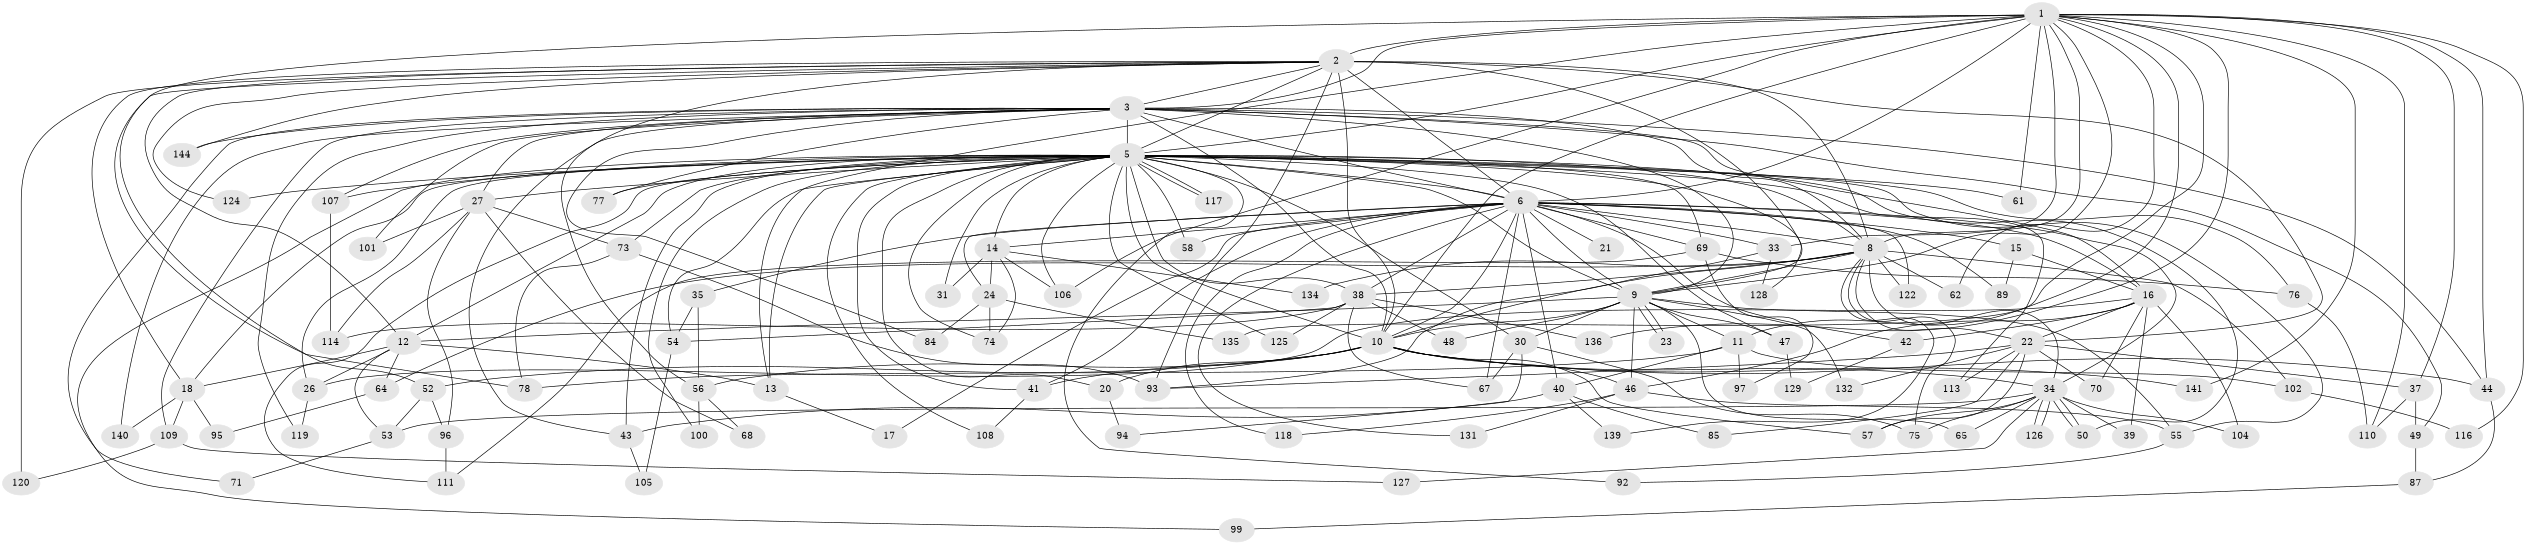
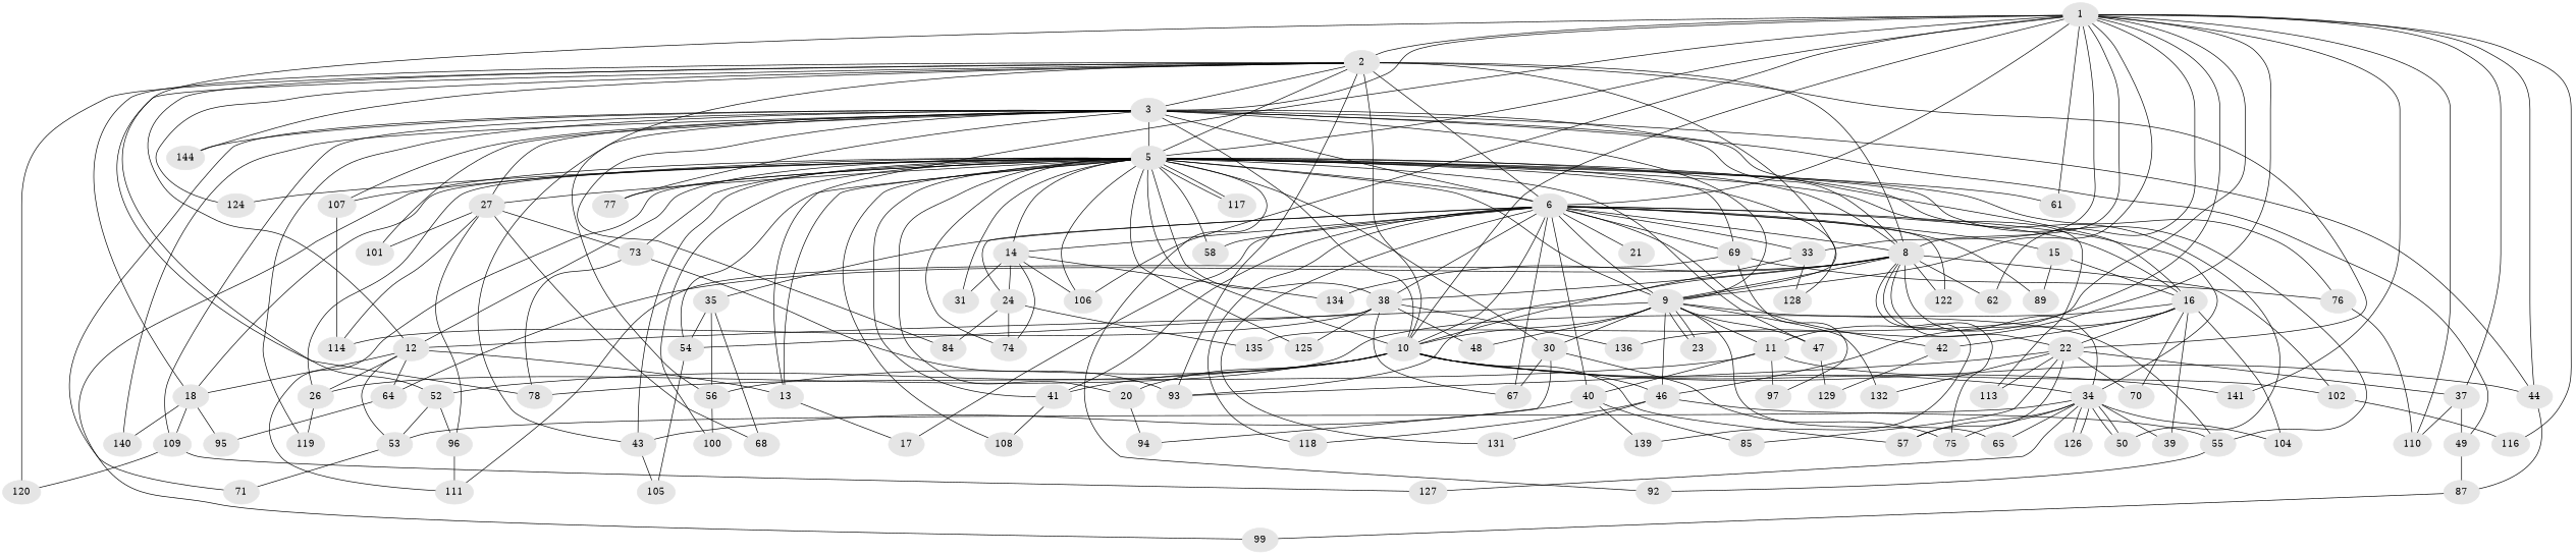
  graph {
    node [color=gray90 style=filled]
    1 [super="+133"]
    2 [super="+4"]
    3 [super="+32"]
    5 [super="+28"]
    6 [super="+7"]
    8 [super="+121"]
    9 [super="+83"]
    10 [super="+25"]
    11 [super="+142"]
    13 [super="+29"]
    33 [super="+137"]
    37
    44 [super="+79"]
    52
    61
    62
    106 [super="+130"]
    110 [super="+147"]
    116
    135
    136
    141
    12 [super="+143"]
    18 [super="+19"]
    22 [super="+81"]
    56 [super="+148"]
    78
    93 [super="+123"]
    120
    124
    144
    16 [super="+98"]
    27
    43 [super="+66"]
    49
    71
    77
    84
    101
    107
    109
    119
    140
    14 [super="+82"]
    20
    26 [super="+45"]
    30 [super="+63"]
    31
    38 [super="+72"]
    41 [super="+60"]
    47
    50 [super="+145"]
    54 [super="+146"]
    55 [super="+59"]
    58
    69
    73 [super="+88"]
    74
    76
    92
    99
    100
    108
    111 [super="+115"]
    113
    117
    125
    128
    15
    17
    21
    24 [super="+86"]
    34 [super="+36"]
    35 [super="+112"]
    40
    42
    67 [super="+91"]
    89
    118
    122
    131
    64
    75
    102
    134
    139
    23
    46 [super="+51"]
    48
    65
    132
    57 [super="+80"]
    97
    87
    53 [super="+103"]
    96
    95
    70
    85
    39
    104
    68
    114 [super="+138"]
    105
    127
    94
    129
    126
    1 -- 2 [weight=2]
    1 -- 3
    1 -- 5 [weight=2]
    1 -- 6 [weight=2]
    1 -- 8
    1 -- 9
    1 -- 10
    1 -- 11
    1 -- 13
    1 -- 33
    1 -- 37
    1 -- 44
    1 -- 52
    1 -- 61
    1 -- 62
    1 -- 106
    1 -- 110
    1 -- 116
    1 -- 135
    1 -- 136
    1 -- 141
    2 -- 3 [weight=2]
    2 -- 5 [weight=2]
    2 -- 6 [weight=4]
    2 -- 8 [weight=2]
    2 -- 9 [weight=2]
    2 -- 10 [weight=2]
    2 -- 12
    2 -- 18
    2 -- 22
    2 -- 56
    2 -- 78
    2 -- 93
    2 -- 120
    2 -- 124
    2 -- 144
    3 -- 5 [weight=2]
    3 -- 6 [weight=2]
    3 -- 8
    3 -- 9
    3 -- 10
    3 -- 44
    3 -- 144
    3 -- 16
    3 -- 27
    3 -- 43
    3 -- 49
    3 -- 71
    3 -- 77
    3 -- 84
    3 -- 101
    3 -- 107
    3 -- 109
    3 -- 119
    3 -- 140
    5 -- 6 [weight=2]
    5 -- 8
    5 -- 9
    5 -- 10
    5 -- 13
    5 -- 61
    5 -- 106
    5 -- 12
    5 -- 18
    5 -- 124
    5 -- 27
    5 -- 43
    5 -- 77
    5 -- 107
    5 -- 14
    5 -- 20
    5 -- 26
    5 -- 30 [weight=2]
    5 -- 31
    5 -- 38
    5 -- 41
    5 -- 47
    5 -- 50
    5 -- 54
    5 -- 55
    5 -- 58
    5 -- 69
    5 -- 73 [weight=2]
    5 -- 74
    5 -- 76
    5 -- 92
    5 -- 99
    5 -- 100
    5 -- 108
    5 -- 111
    5 -- 113
    5 -- 117
    5 -- 117
    5 -- 125
    5 -- 128
    6 -- 8 [weight=2]
    6 -- 9 [weight=3]
    6 -- 10 [weight=3]
    6 -- 33
    6 -- 16
    6 -- 14
    6 -- 38
    6 -- 41
    6 -- 58
    6 -- 69
    6 -- 15
    6 -- 17
    6 -- 21 [weight=2]
    6 -- 24 [weight=2]
    6 -- 34
    6 -- 35
    6 -- 40
    6 -- 42
    6 -- 67
    6 -- 89
    6 -- 118
    6 -- 122
    6 -- 131
    8 -- 9
    8 -- 10
    8 -- 62
    8 -- 22
    8 -- 38
    8 -- 34
    8 -- 122
    8 -- 64
    8 -- 75
    8 -- 102
    8 -- 134
    8 -- 139
    9 -- 10
    9 -- 11
    9 -- 12
    9 -- 30
    9 -- 47
    9 -- 55
    9 -- 23
    9 -- 23
    9 -- 46
    9 -- 48
    9 -- 65
    9 -- 132
    10 -- 44
    10 -- 52
    10 -- 141
    10 -- 56
    10 -- 20
    10 -- 41
    10 -- 34
    10 -- 46
    10 -- 57
    11 -- 78
    11 -- 40
    11 -- 102
    11 -- 97
    13 -- 17
    33 -- 93
    33 -- 128
    37 -- 110
    37 -- 49
    44 -- 87
    52 -- 53
    52 -- 96
    12 -- 13
    12 -- 18
    12 -- 26
    12 -- 64
    12 -- 53
    18 -- 109
    18 -- 140
    18 -- 95
    22 -- 37
    22 -- 93
    22 -- 113
    22 -- 132
    22 -- 57
    22 -- 70
    22 -- 85
    56 -- 100
    16 -- 22
    16 -- 26
    16 -- 42
    16 -- 46
    16 -- 70
    16 -- 39
    16 -- 104
    27 -- 101
    27 -- 73
    27 -- 96
    27 -- 68
    27 -- 114
    43 -- 105
    49 -- 87
    107 -- 114
    109 -- 120
    109 -- 127
    14 -- 106
    14 -- 31
    14 -- 74
    14 -- 24
    14 -- 134
    20 -- 94
    26 -- 119
    30 -- 67
    30 -- 75
    30 -- 94
    38 -- 136
    38 -- 54
    38 -- 125
    38 -- 67
    38 -- 48
    38 -- 114
    41 -- 108
    47 -- 129
    54 -- 105
    55 -- 92
    69 -- 76
    69 -- 111
    69 -- 97
    73 -- 78
    73 -- 93
    76 -- 110
    15 -- 16
    15 -- 89
    24 -- 135
    24 -- 84
    24 -- 74
    34 -- 50
    34 -- 50
    34 -- 75
    34 -- 65
    34 -- 57
    34 -- 53
    34 -- 39
    34 -- 104
    34 -- 127
    34 -- 126
    34 -- 126
    35 -- 56
    35 -- 54
-   56 -- 68
+   35 -- 68
    40 -- 43
    40 -- 139
    40 -- 85
    42 -- 129
    64 -- 95
    102 -- 116
    46 -- 55
    46 -- 118
    46 -- 131
    87 -- 99
    53 -- 71
    96 -- 111
  }
